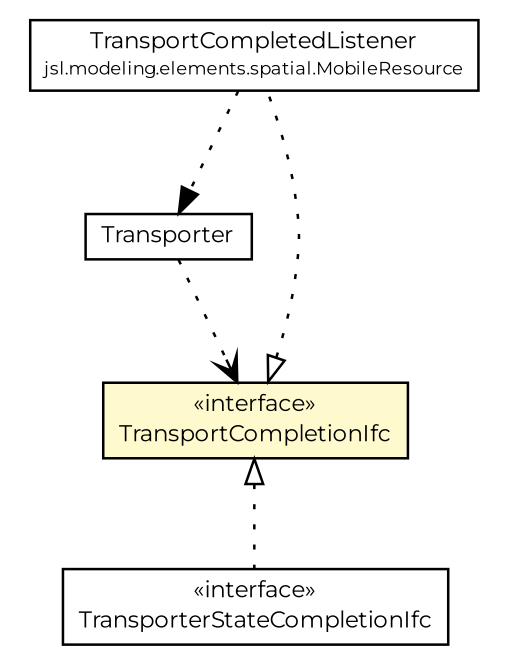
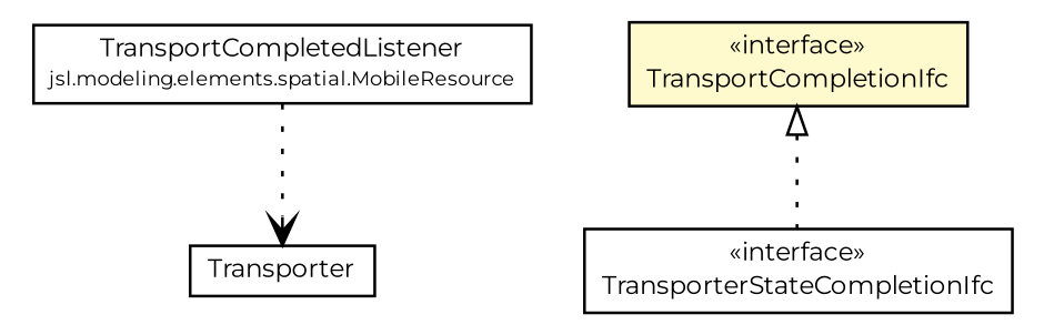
  digraph {
    nodesep=0.25
    ranksep=0.5
    fontname=Montserrat
    node [fontcolor=black fontname=Montserrat fontsize=9.0 shape=plaintext]
    edge [fontname=Montserrat fontsize=10.0 headport=p labelfontname=Helvetica labelfontsize=10 style=dotted tailport=p]
    n1 [label=<<table title="jsl.modeling.elements.spatial.MobileResource.TransportCompletedListener" border="0" cellborder="1" cellspacing="0" cellpadding="2" port="p" href="../MobileResource.TransportCompletedListener.html"> 		<tr><td><table border="0" cellspacing="0" cellpadding="1"> <tr><td align="center" balign="center"> TransportCompletedListener </td></tr> <tr><td align="center" balign="center"><font point-size="7.0"> jsl.modeling.elements.spatial.MobileResource </font></td></tr> 		</table></td></tr> 		</table>>]
    n2 [label=<<table title="jsl.modeling.elements.spatial.transporter.Transporter" border="0" cellborder="1" cellspacing="0" cellpadding="2" port="p" href="./Transporter.html"> 		<tr><td><table border="0" cellspacing="0" cellpadding="1"> <tr><td align="center" balign="center"> Transporter </td></tr> 		</table></td></tr> 		</table>>]
    n3 [label=<<table title="jsl.modeling.elements.spatial.transporter.TransporterStateCompletionIfc" border="0" cellborder="1" cellspacing="0" cellpadding="2" port="p" href="./TransporterStateCompletionIfc.html"> 		<tr><td><table border="0" cellspacing="0" cellpadding="1"> <tr><td align="center" balign="center"> &#171;interface&#187; </td></tr> <tr><td align="center" balign="center"> TransporterStateCompletionIfc </td></tr> 		</table></td></tr> 		</table>>]
    n4 [label=<<table title="jsl.modeling.elements.spatial.transporter.TransportCompletionIfc" border="0" cellborder="1" cellspacing="0" cellpadding="2" port="p" bgcolor="lemonChiffon" href="./TransportCompletionIfc.html"> 		<tr><td><table border="0" cellspacing="0" cellpadding="1"> <tr><td align="center" balign="center"> &#171;interface&#187; </td></tr> <tr><td align="center" balign="center"> TransportCompletionIfc </td></tr> 		</table></td></tr> 		</table>>]
-   n1 -> n2 [arrowhead=normal color=black fontcolor=black]
-   n2 -> n4 [arrowhead=open color=black fontcolor=black]
-   n4 -> n1 [arrowtail=empty dir=back fontsize=10]
+   n1 -> n2 [arrowhead=open color=black fontcolor=black]
    n4 -> n3 [arrowtail=empty dir=back fontsize=10]
  }
